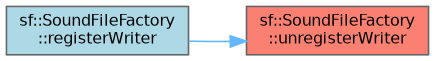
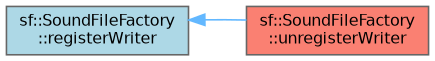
  digraph {
    rankdir=RL
    node [fontname=Helvetica fontsize=10 shape=box style=filled]
    n1 [color=gray40 fillcolor=salmon fontcolor=black height=0.2 label="sf::SoundFileFactory\l::unregisterWriter" width=0.4]
    n2 [color=grey40 fillcolor=lightblue height=0.2 label="sf::SoundFileFactory\l::registerWriter" width=0.4]
-   n1 -> n2 [color=steelblue1 dir=back fontname=Helvetica fontsize=10 labelfontname=Helvetica labelfontsize=10 style=solid]
+   n2 -> n1 [color=steelblue1 dir=back fontname=Helvetica fontsize=10 labelfontname=Helvetica labelfontsize=10 style=solid]
  }
